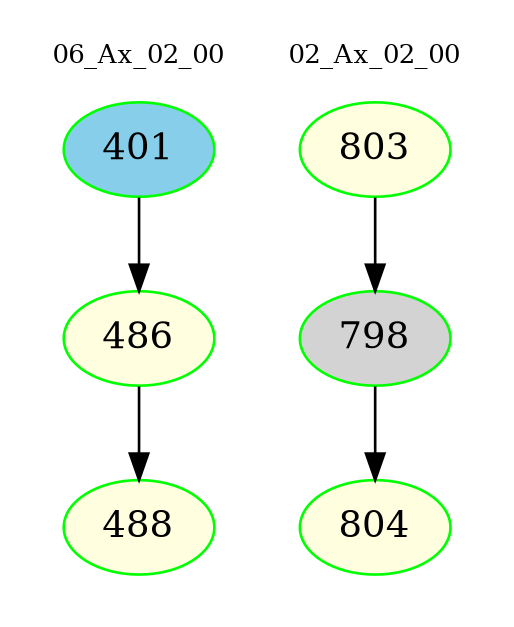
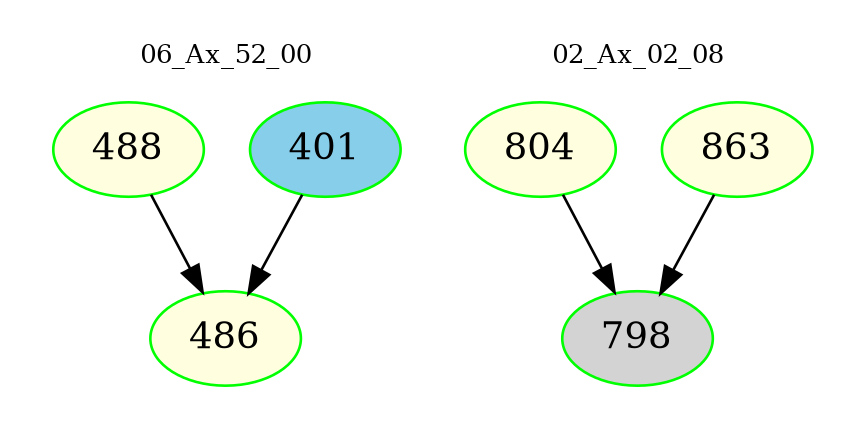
  digraph {
    node [color=green fillcolor=lightyellow style=filled]
    edge [color=black]
    n1 [fillcolor=skyblue label=401]
    n2 [label=486]
    n3 [label=488]
-   n4 [label=803]
+   n4 [label=863]
    n5 [fillcolor=lightgrey label=798]
    n6 [label=804]
    subgraph cluster_1 {
      color=white
      fontsize=10
-     label="06_Ax_02_00"
+     label="06_Ax_52_00"
      n1
      n2
      n3
    }
    subgraph cluster_2 {
      color=white
      fontsize=10
-     label="02_Ax_02_00"
+     label="02_Ax_02_08"
      n4
      n5
      n6
    }
    n1 -> n2
-   n2 -> n3
+   n3 -> n2
    n4 -> n5
-   n5 -> n6
+   n6 -> n5
  }
